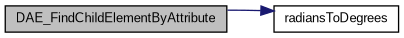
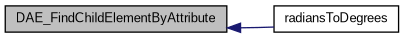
  digraph {
    rankdir=LR
    fontname="Liberation Sans"
    node [color=black fontname="Liberation Sans" fontsize=10 shape=record style=filled]
    n1 [fillcolor=grey75 fontcolor=black height=0.2 label=DAE_FindChildElementByAttribute width=0.4]
    n2 [fillcolor=white height=0.2 label=radiansToDegrees width=0.4]
-   n2 -> n1 [color=midnightblue dir=back fontname="Liberation Sans" fontsize=10 labelfontname=Helvetica labelfontsize=10 style=solid]
+   n1 -> n2 [color=midnightblue dir=back fontname="Liberation Sans" fontsize=10 labelfontname=Helvetica labelfontsize=10 style=solid]
  }
